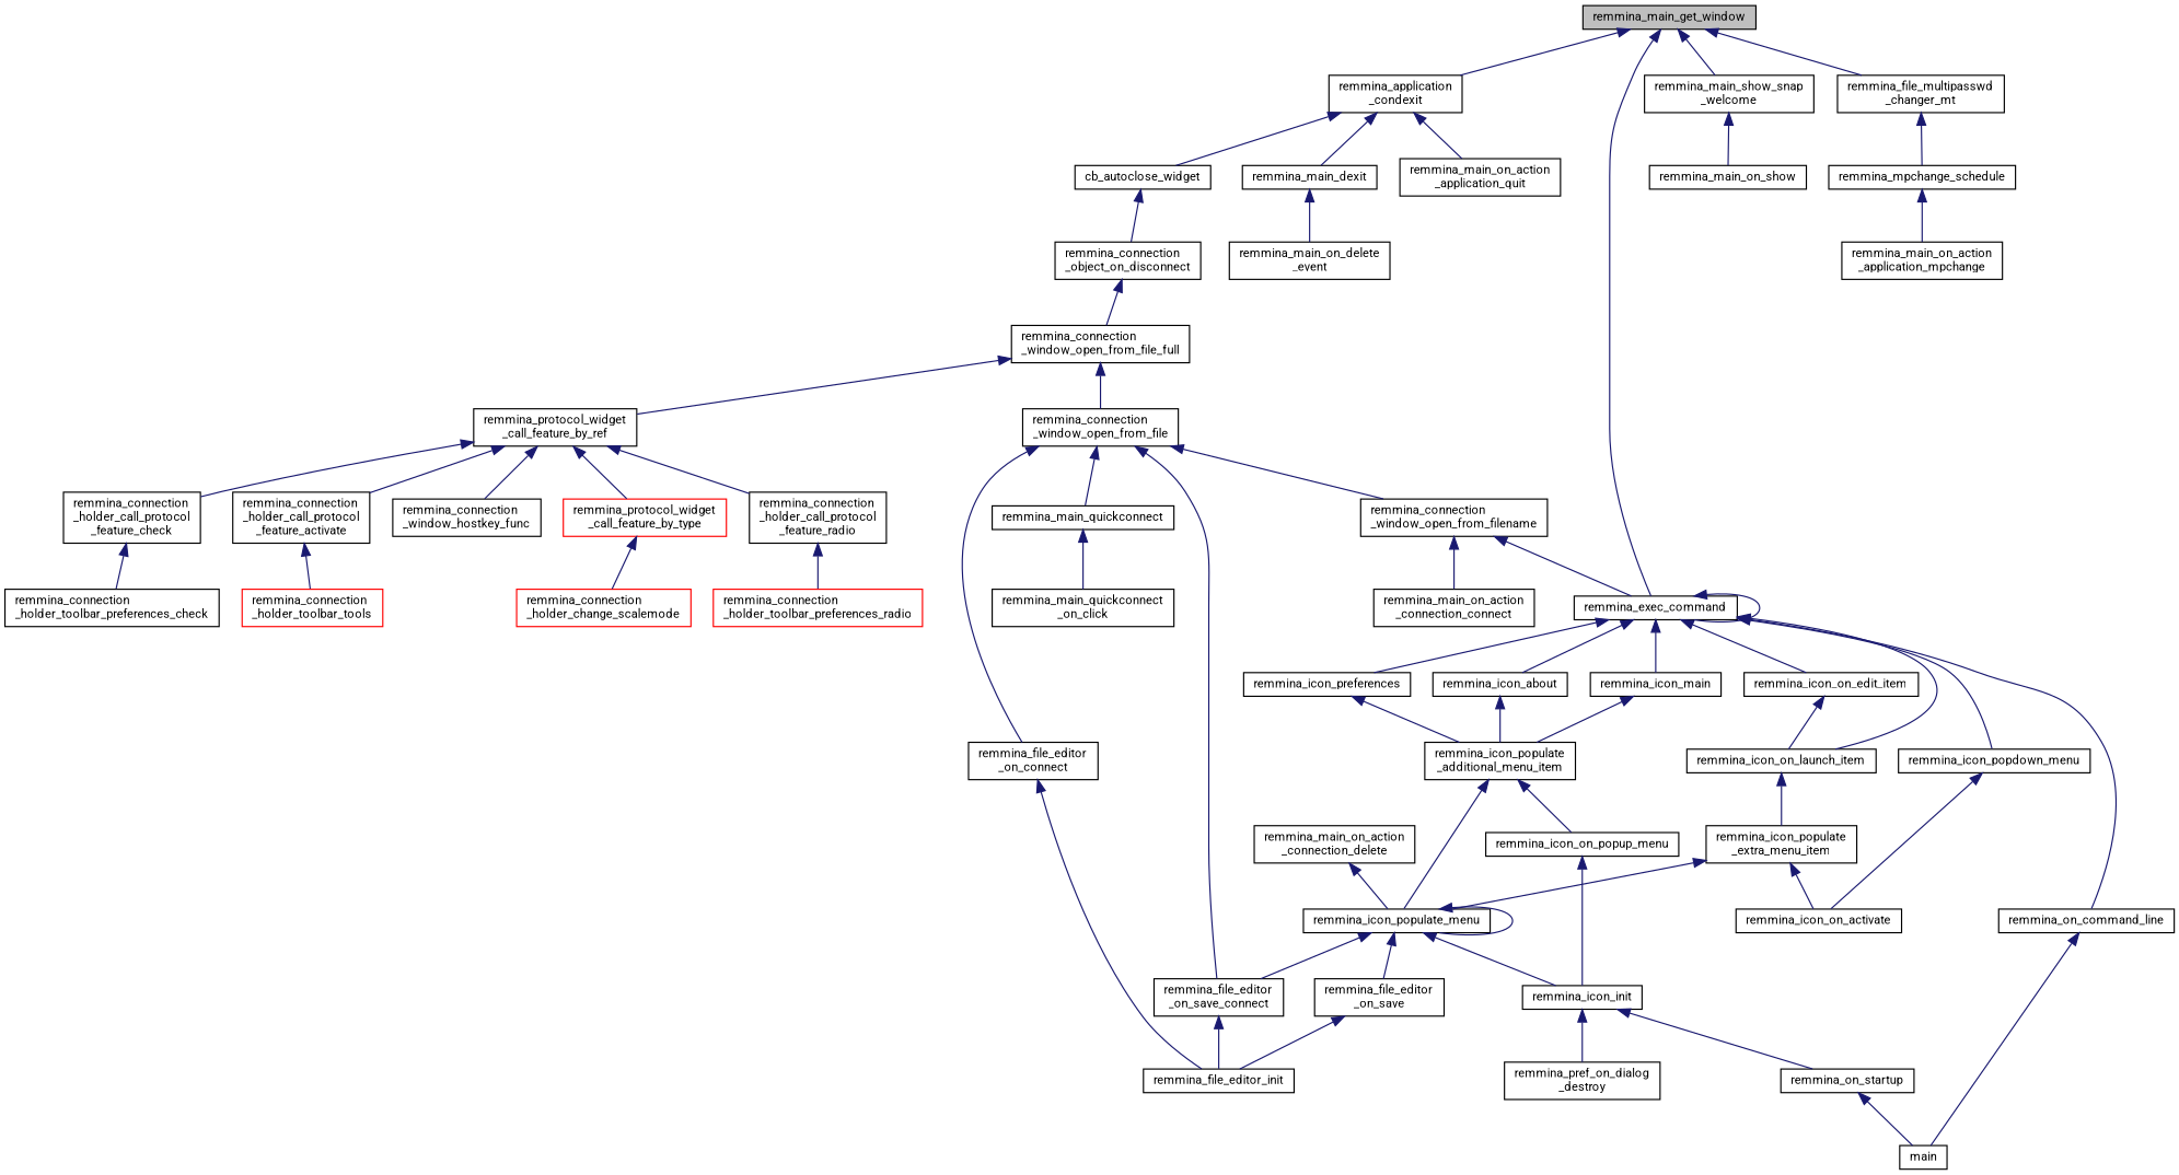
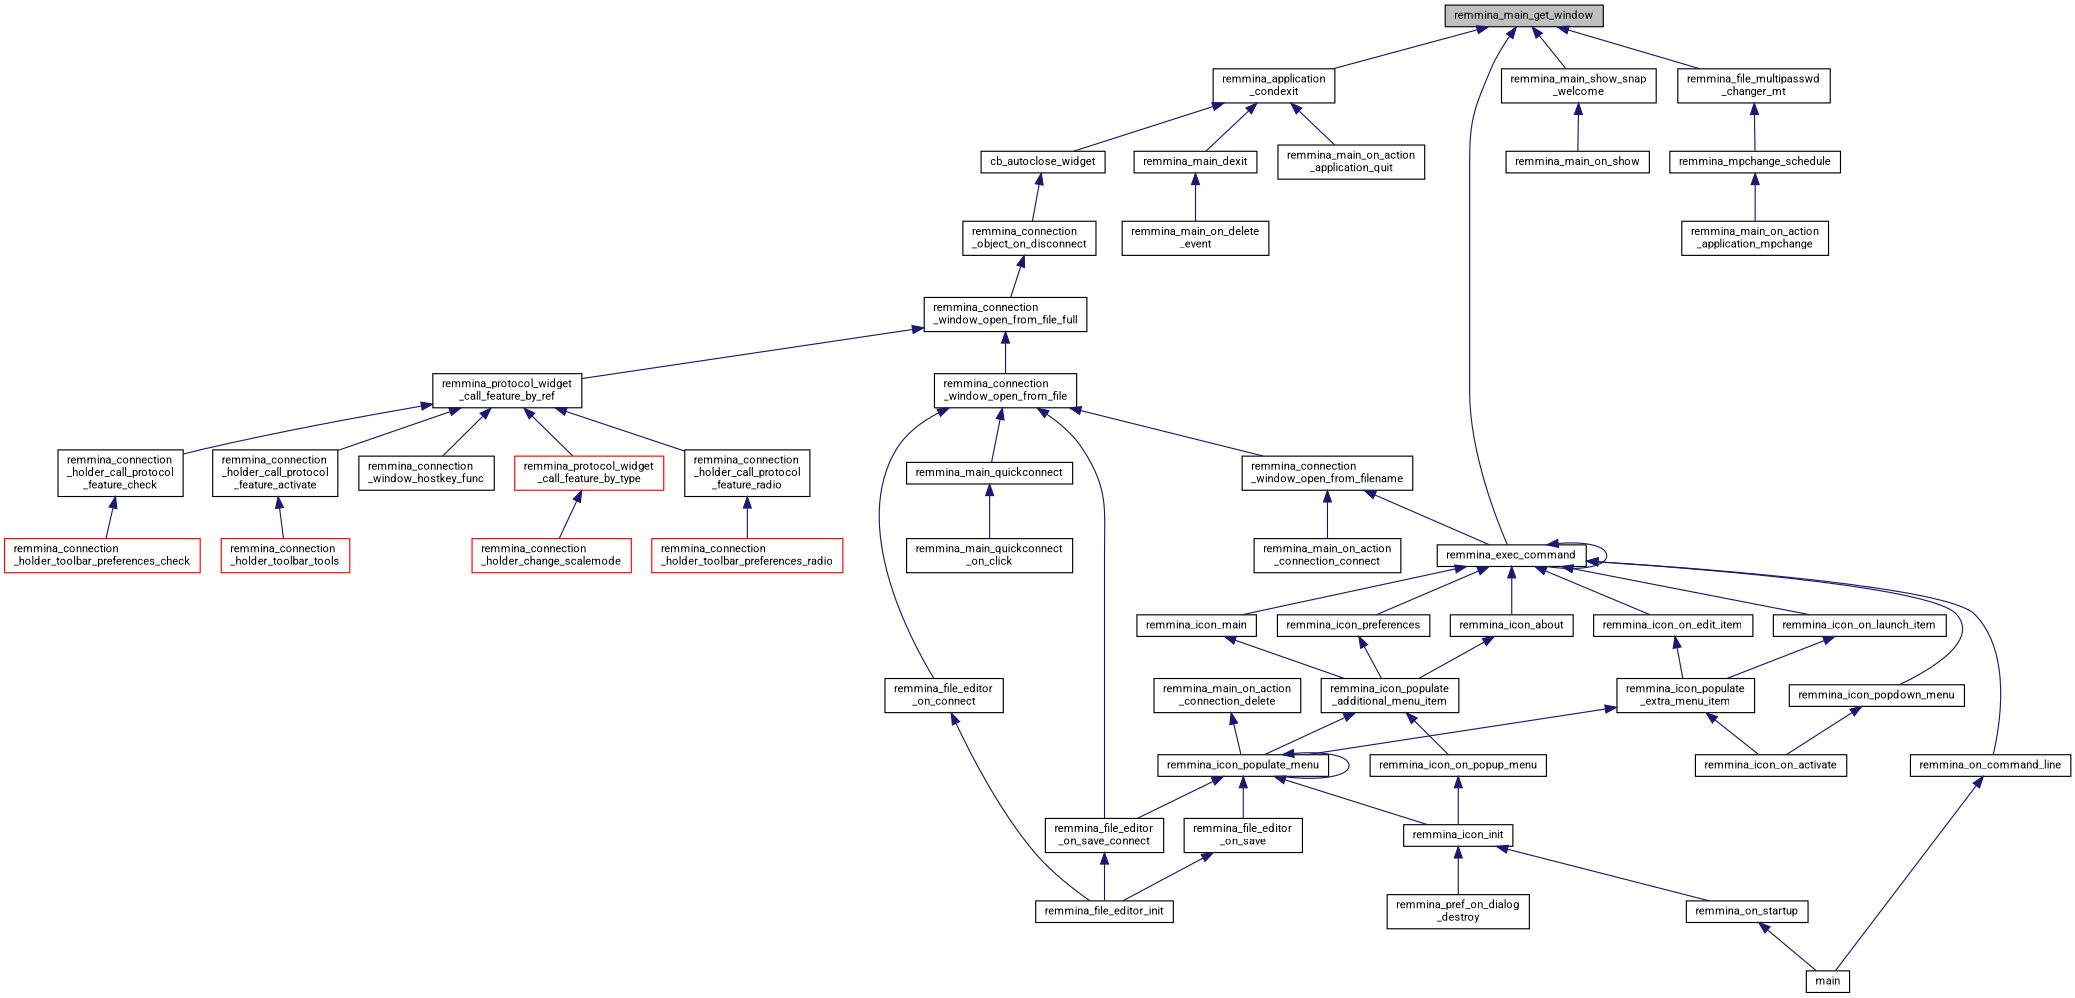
  digraph {
    fontname=Roboto
    rankdir=TB
    node [color=black fillcolor=white fontname=Roboto fontsize=10 shape=record style=filled]
    edge [color=midnightblue dir=back fontname=Roboto fontsize=10 labelfontname=Helvetica labelfontsize=10 style=solid]
    n1 [fillcolor=grey75 fontcolor=black height=0.2 label=remmina_main_get_window width=0.4]
    n2 [height=0.2 label="remmina_application\l_condexit" width=0.4]
    n3 [height=0.2 label=remmina_exec_command width=0.4]
    n4 [height=0.2 label="remmina_main_show_snap\l_welcome" width=0.4]
    n5 [height=0.2 label="remmina_file_multipasswd\l_changer_mt" width=0.4]
    n6 [height=0.2 label=cb_autoclose_widget width=0.4]
    n7 [height=0.2 label=remmina_main_dexit width=0.4]
    n8 [height=0.2 label="remmina_main_on_action\l_application_quit" width=0.4]
    n9 [height=0.2 label=remmina_on_command_line width=0.4]
    n10 [height=0.2 label=remmina_icon_main width=0.4]
    n11 [height=0.2 label=remmina_icon_preferences width=0.4]
    n12 [height=0.2 label=remmina_icon_about width=0.4]
    n13 [height=0.2 label=remmina_icon_on_launch_item width=0.4]
    n14 [height=0.2 label=remmina_icon_on_edit_item width=0.4]
    n15 [height=0.2 label=remmina_icon_popdown_menu width=0.4]
    n16 [height=0.2 label=remmina_main_on_show width=0.4]
    n17 [height=0.2 label=remmina_mpchange_schedule width=0.4]
    n18 [height=0.2 label="remmina_connection\l_object_on_disconnect" width=0.4]
    n19 [height=0.2 label="remmina_connection\l_window_open_from_file_full" width=0.4]
    n20 [height=0.2 label="remmina_main_on_delete\l_event" width=0.4]
    n21 [height=0.2 label="remmina_connection\l_window_open_from_file" width=0.4]
    n22 [height=0.2 label="remmina_protocol_widget\l_call_feature_by_ref" width=0.4]
    n23 [height=0.2 label="remmina_connection\l_window_open_from_filename" width=0.4]
    n24 [height=0.2 label="remmina_file_editor\l_on_save_connect" width=0.4]
    n25 [height=0.2 label="remmina_file_editor\l_on_connect" width=0.4]
    n26 [height=0.2 label=remmina_main_quickconnect width=0.4]
    n27 [height=0.2 label="remmina_connection\l_holder_call_protocol\l_feature_radio" width=0.4]
    n28 [height=0.2 label="remmina_connection\l_holder_call_protocol\l_feature_check" width=0.4]
    n29 [height=0.2 label="remmina_connection\l_holder_call_protocol\l_feature_activate" width=0.4]
    n30 [height=0.2 label="remmina_connection\l_window_hostkey_func" width=0.4]
    n31 [color=red height=0.2 label="remmina_protocol_widget\l_call_feature_by_type" width=0.4]
    n32 [height=0.2 label="remmina_main_on_action\l_connection_connect" width=0.4]
    n33 [height=0.2 label=remmina_file_editor_init width=0.4]
    n34 [height=0.2 label="remmina_main_quickconnect\l_on_click" width=0.4]
    n35 [height=0.2 label=main width=0.4]
    n36 [height=0.2 label="remmina_icon_populate\l_additional_menu_item" width=0.4]
    n37 [height=0.2 label="remmina_icon_populate\l_extra_menu_item" width=0.4]
    n38 [height=0.2 label=remmina_icon_on_activate width=0.4]
    n39 [height=0.2 label=remmina_icon_populate_menu width=0.4]
    n40 [height=0.2 label=remmina_icon_on_popup_menu width=0.4]
    n41 [height=0.2 label="remmina_file_editor\l_on_save" width=0.4]
    n42 [height=0.2 label=remmina_icon_init width=0.4]
    n43 [height=0.2 label=remmina_on_startup width=0.4]
    n44 [height=0.2 label="remmina_pref_on_dialog\l_destroy" width=0.4]
    n45 [height=0.2 label="remmina_main_on_action\l_connection_delete" width=0.4]
    n46 [color=red height=0.2 label="remmina_connection\l_holder_toolbar_preferences_radio" width=0.4]
-   n47 [height=0.2 label="remmina_connection\l_holder_toolbar_preferences_check" width=0.4]
+   n47 [color=red height=0.2 label="remmina_connection\l_holder_toolbar_preferences_check" width=0.4]
    n48 [color=red height=0.2 label="remmina_connection\l_holder_toolbar_tools" width=0.4]
    n49 [color=red height=0.2 label="remmina_connection\l_holder_change_scalemode" width=0.4]
    n50 [height=0.2 label="remmina_main_on_action\l_application_mpchange" width=0.4]
    n1 -> n2
    n1 -> n3
    n1 -> n4
    n1 -> n5
    n2 -> n6
    n2 -> n7
    n2 -> n8
    n3 -> n3
    n3 -> n9
    n3 -> n10
    n3 -> n11
    n3 -> n12
    n3 -> n13
    n3 -> n14
    n3 -> n15
    n4 -> n16
    n5 -> n17
    n6 -> n18
    n7 -> n20
    n9 -> n35
    n10 -> n36
    n11 -> n36
    n12 -> n36
    n13 -> n37
-   n14 -> n13
+   n14 -> n37
    n15 -> n38
    n17 -> n50
    n18 -> n19
    n19 -> n21
    n19 -> n22
    n21 -> n23
    n21 -> n24
    n21 -> n25
    n21 -> n26
    n22 -> n27
    n22 -> n28
    n22 -> n29
    n22 -> n30
    n22 -> n31
    n23 -> n3
    n23 -> n32
    n24 -> n33
    n25 -> n33
    n26 -> n34
    n27 -> n46
    n28 -> n47
    n29 -> n48
    n31 -> n49
    n36 -> n39
    n36 -> n40
    n37 -> n38
    n37 -> n39
    n39 -> n24
    n39 -> n39
    n39 -> n41
    n39 -> n42
    n40 -> n42
    n41 -> n33
    n42 -> n43
    n42 -> n44
    n43 -> n35
    n45 -> n39
  }
